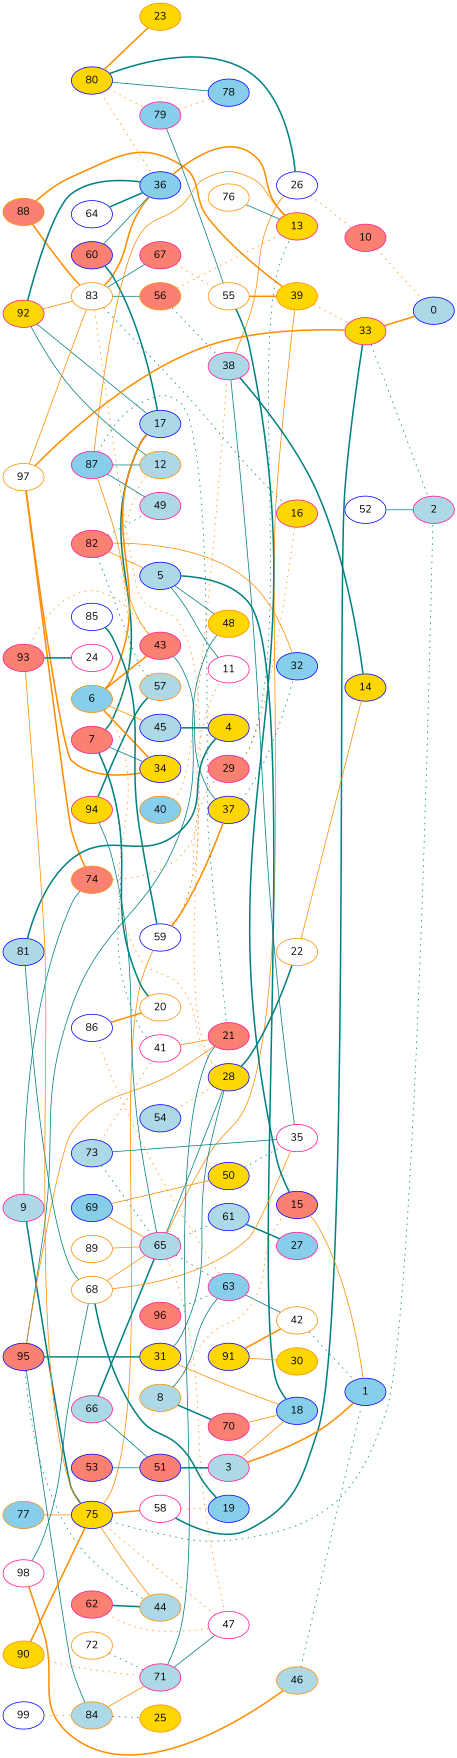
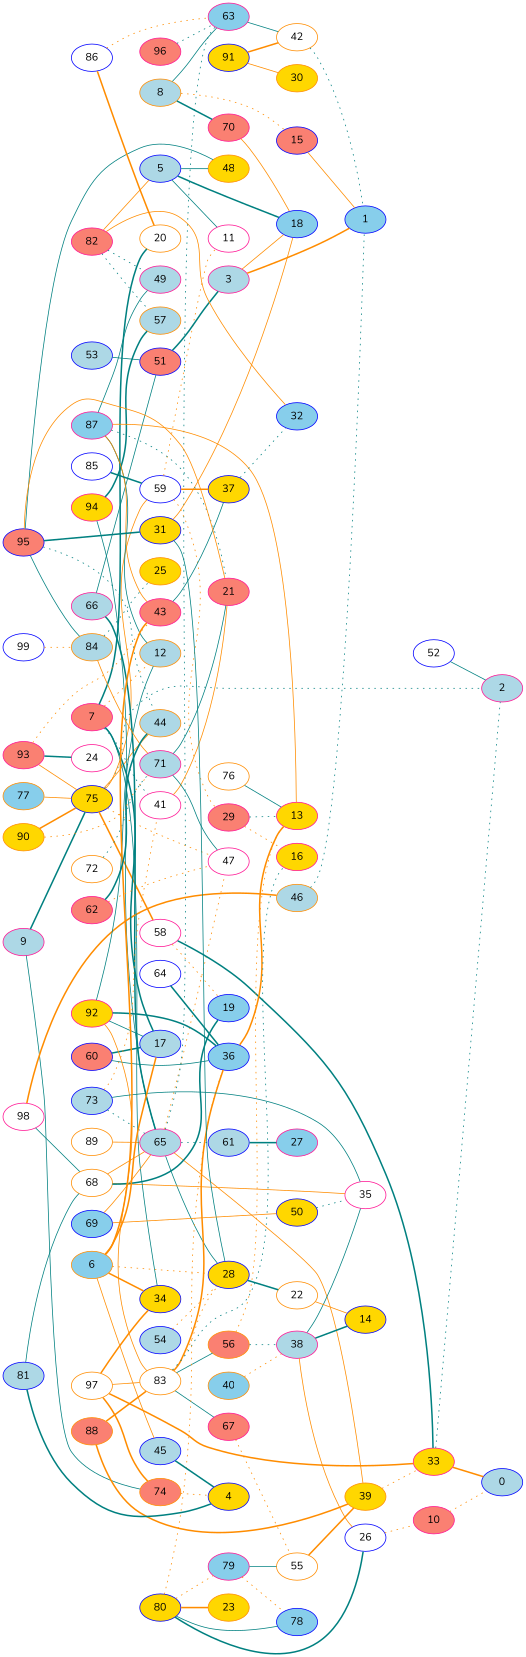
  digraph {
    fontname=Nunito
    rankdir=LR
    node [color=blue fillcolor=white fontname=Nunito style=filled]
    edge [color=teal dir=none fontname=Nunito style=solid]
    52
    2 [color=deeppink fillcolor=lightblue]
    89 [color=darkorange]
    65 [color=deeppink fillcolor=lightblue]
    39 [color=darkorange fillcolor=gold]
    28 [fillcolor=gold]
    47 [color=deeppink]
    63 [color=deeppink fillcolor=skyblue]
    61 [fillcolor=lightblue]
    9 [color=deeppink fillcolor=lightblue]
    74 [color=darkorange fillcolor=salmon]
    75 [fillcolor=gold]
    4 [fillcolor=gold]
    40 [color=darkorange fillcolor=skyblue]
    38 [color=deeppink fillcolor=lightblue]
    26
    35 [color=deeppink]
    14 [fillcolor=gold]
    5 [fillcolor=lightblue]
    11 [color=deeppink]
    48 [color=darkorange fillcolor=gold]
    18 [fillcolor=skyblue]
    77 [color=darkorange fillcolor=skyblue]
    44 [color=darkorange fillcolor=lightblue]
    58 [color=deeppink]
    59
    64
    36 [fillcolor=skyblue]
    13 [color=deeppink fillcolor=gold]
    15 [fillcolor=salmon]
    1 [fillcolor=skyblue]
    88 [color=darkorange fillcolor=salmon]
    83 [color=darkorange]
    33 [color=deeppink fillcolor=gold]
    60 [fillcolor=salmon]
    17 [fillcolor=lightblue]
    94 [color=deeppink fillcolor=gold]
    57 [color=darkorange fillcolor=lightblue]
    66 [color=deeppink fillcolor=lightblue]
    51 [fillcolor=salmon]
    3 [color=deeppink fillcolor=lightblue]
    54 [fillcolor=lightblue]
    22 [color=darkorange]
    98 [color=deeppink]
    46 [color=darkorange fillcolor=lightblue]
    68 [color=darkorange]
    19 [fillcolor=skyblue]
    82 [color=deeppink fillcolor=salmon]
    32 [fillcolor=skyblue]
    49 [color=deeppink fillcolor=lightblue]
    41 [color=deeppink]
    21 [color=deeppink fillcolor=salmon]
    80 [fillcolor=gold]
    79 [color=deeppink fillcolor=skyblue]
    78 [fillcolor=skyblue]
    23 [color=darkorange fillcolor=gold]
    55 [color=darkorange]
    10 [color=deeppink fillcolor=salmon]
    71 [color=deeppink fillcolor=lightblue]
    92 [color=deeppink fillcolor=gold]
    12 [color=darkorange fillcolor=lightblue]
    56 [color=darkorange fillcolor=salmon]
    67 [color=deeppink fillcolor=salmon]
    16 [color=deeppink fillcolor=gold]
    97 [color=darkorange]
    34 [fillcolor=gold]
    0 [fillcolor=lightblue]
    31 [fillcolor=gold]
    42 [color=darkorange]
    7 [color=deeppink fillcolor=salmon]
    20 [color=darkorange]
    27 [color=deeppink fillcolor=skyblue]
    72 [color=darkorange]
    91 [fillcolor=gold]
    30 [color=darkorange fillcolor=gold]
    87 [color=deeppink fillcolor=skyblue]
    43 [color=deeppink fillcolor=salmon]
    37 [fillcolor=gold]
    8 [color=darkorange fillcolor=lightblue]
    70 [color=deeppink fillcolor=salmon]
    69 [fillcolor=skyblue]
    50 [fillcolor=gold]
    95 [fillcolor=salmon]
    84 [color=darkorange fillcolor=lightblue]
    81 [fillcolor=lightblue]
-   53 [fillcolor=salmon]
+   53 [fillcolor=lightblue]
    96 [color=deeppink fillcolor=salmon]
    73 [fillcolor=lightblue]
    6 [color=darkorange fillcolor=skyblue]
    45 [fillcolor=lightblue]
    62 [color=deeppink fillcolor=salmon]
    93 [color=deeppink fillcolor=salmon]
    24 [color=deeppink]
    90 [color=darkorange fillcolor=gold]
    76 [color=darkorange]
    29 [color=deeppink fillcolor=salmon]
    99
    25 [color=darkorange fillcolor=gold]
    86
    85
    subgraph sub_1 {
      52
      2
      89
      65
      39
      28
      47
      63
      61
      9
      74
      75
      4
      40
      38
      26
      35
      14
      5
      11
      48
      18
      77
      44
      58
      59
      64
      36
      13
      15
      1
      88
      83
      33
      60
      17
      94
      57
      66
      51
      3
      54
      22
      98
      46
      68
      19
      82
      32
      49
      41
      21
      80
      79
      78
      23
      55
      10
      71
      92
      12
      56
      67
      16
      97
      34
      0
      31
      42
      7
      20
      27
      72
      91
      30
      87
      43
      37
      8
      70
      69
      50
      95
      84
      81
      53
      96
      73
      6
      45
      62
      93
      24
      90
      76
      29
      99
      25
      86
      85
    }
    52 -> 2
    89 -> 65 [color=darkorange]
    65 -> 39 [color=darkorange]
    65 -> 28
    65 -> 47 [color=darkorange style=dotted]
    65 -> 63 [style=dotted]
    65 -> 61 [style=dotted]
    39 -> 33 [color=darkorange style=dotted]
    28 -> 22 [style=bold]
    63 -> 42
    61 -> 27 [style=bold]
    9 -> 74
    9 -> 75 [style=bold]
    74 -> 4 [color=darkorange style=dotted]
    75 -> 2 [style=dotted]
    75 -> 47 [color=darkorange style=dotted]
    75 -> 44 [color=darkorange]
    75 -> 58 [color=darkorange style=bold]
    75 -> 59 [color=darkorange]
    40 -> 38 [color=darkorange style=dotted]
    38 -> 26 [color=darkorange]
    38 -> 35
    38 -> 14 [style=bold]
    26 -> 10 [color=darkorange style=dotted]
    5 -> 11
    5 -> 48
    5 -> 18 [style=bold]
    77 -> 75 [color=darkorange]
    58 -> 33 [style=bold]
    58 -> 19 [color=darkorange style=dotted]
    59 -> 11 [color=darkorange style=dotted]
    59 -> 37 [color=darkorange style=bold]
    59 -> 29 [color=darkorange style=dotted]
    64 -> 36 [style=bold]
    36 -> 13 [color=darkorange style=bold]
    15 -> 1 [color=darkorange]
    88 -> 39 [color=darkorange style=bold]
    88 -> 83 [color=darkorange style=bold]
    83 -> 28 [color=darkorange style=dotted]
    83 -> 36 [color=darkorange style=bold]
    83 -> 56
    83 -> 67
    83 -> 16 [style=dotted]
    33 -> 2 [style=dotted]
    33 -> 0 [color=darkorange style=bold]
    60 -> 36
    60 -> 17 [style=bold]
    94 -> 65
    94 -> 57 [style=bold]
    66 -> 65 [style=bold]
    66 -> 51
    51 -> 3 [style=bold]
    3 -> 18 [color=darkorange]
    3 -> 1 [color=darkorange style=bold]
    54 -> 28 [color=darkorange style=dotted]
    22 -> 14 [color=darkorange]
    98 -> 46 [color=darkorange style=bold]
    98 -> 68
    46 -> 1 [style=dotted]
    68 -> 65 [color=darkorange]
    68 -> 35 [color=darkorange]
    68 -> 19 [style=bold]
    82 -> 5 [color=darkorange]
    82 -> 57 [style=dotted]
    82 -> 32 [color=darkorange]
    82 -> 49 [style=dotted]
    41 -> 21 [color=darkorange]
    80 -> 26 [style=bold]
    80 -> 36 [color=darkorange style=dotted]
    80 -> 79 [color=darkorange style=dotted]
    80 -> 78
    80 -> 23 [color=darkorange style=bold]
    79 -> 78 [color=darkorange style=dotted]
    79 -> 55
    55 -> 39 [color=darkorange style=bold]
-   55 -> 15 [style=bold]
    10 -> 0 [color=darkorange style=dotted]
    71 -> 47
    71 -> 21
    92 -> 36 [style=bold]
    92 -> 83 [color=darkorange]
    92 -> 17
    92 -> 12
    56 -> 38 [style=dotted]
    56 -> 13 [color=darkorange style=dotted]
    67 -> 55 [color=darkorange style=dotted]
    97 -> 74 [color=darkorange style=bold]
    97 -> 83 [color=darkorange]
    97 -> 33 [color=darkorange style=bold]
    97 -> 34 [color=darkorange style=bold]
    31 -> 28
    31 -> 18 [color=darkorange]
    42 -> 1 [style=dotted]
    7 -> 17 [style=bold]
    7 -> 41 [style=dotted]
    7 -> 12 [color=darkorange style=dotted]
    7 -> 34
    7 -> 20 [style=bold]
    72 -> 71 [style=dotted]
    91 -> 42 [color=darkorange style=bold]
    91 -> 30 [color=darkorange]
    87 -> 13 [color=darkorange]
    87 -> 49
    87 -> 21 [style=dotted]
    87 -> 12
    87 -> 43 [color=darkorange]
    43 -> 37
    37 -> 32 [style=dotted]
    8 -> 63
    8 -> 15 [color=darkorange style=dotted]
    8 -> 70 [style=bold]
    70 -> 18 [color=darkorange]
    69 -> 65 [color=darkorange]
    69 -> 50 [color=darkorange]
    50 -> 35 [style=dotted]
    95 -> 48
    95 -> 44 [style=dotted]
    95 -> 21 [color=darkorange]
    95 -> 31 [style=bold]
    95 -> 84
    84 -> 71 [color=darkorange]
    84 -> 25 [style=dotted]
    81 -> 4 [style=bold]
    81 -> 68
    53 -> 51
    96 -> 63 [style=dotted]
    73 -> 65 [style=dotted]
    73 -> 35
    73 -> 41 [color=darkorange style=dotted]
    6 -> 28 [color=darkorange style=dotted]
    6 -> 17 [color=darkorange style=bold]
    6 -> 34 [color=darkorange style=bold]
    6 -> 43 [color=darkorange style=bold]
    6 -> 45 [color=darkorange]
    45 -> 4 [style=bold]
    62 -> 47 [color=darkorange style=dotted]
    62 -> 44 [style=bold]
    93 -> 75 [color=darkorange]
    93 -> 43 [color=darkorange style=dotted]
    93 -> 24 [style=bold]
    90 -> 75 [color=darkorange style=bold]
    90 -> 71 [color=darkorange style=dotted]
    76 -> 13
    29 -> 13 [style=dotted]
    29 -> 16 [color=darkorange style=dotted]
    99 -> 84 [color=darkorange style=dotted]
    86 -> 63 [color=darkorange style=dotted]
    86 -> 20 [color=darkorange style=bold]
    85 -> 59 [style=bold]
  }
